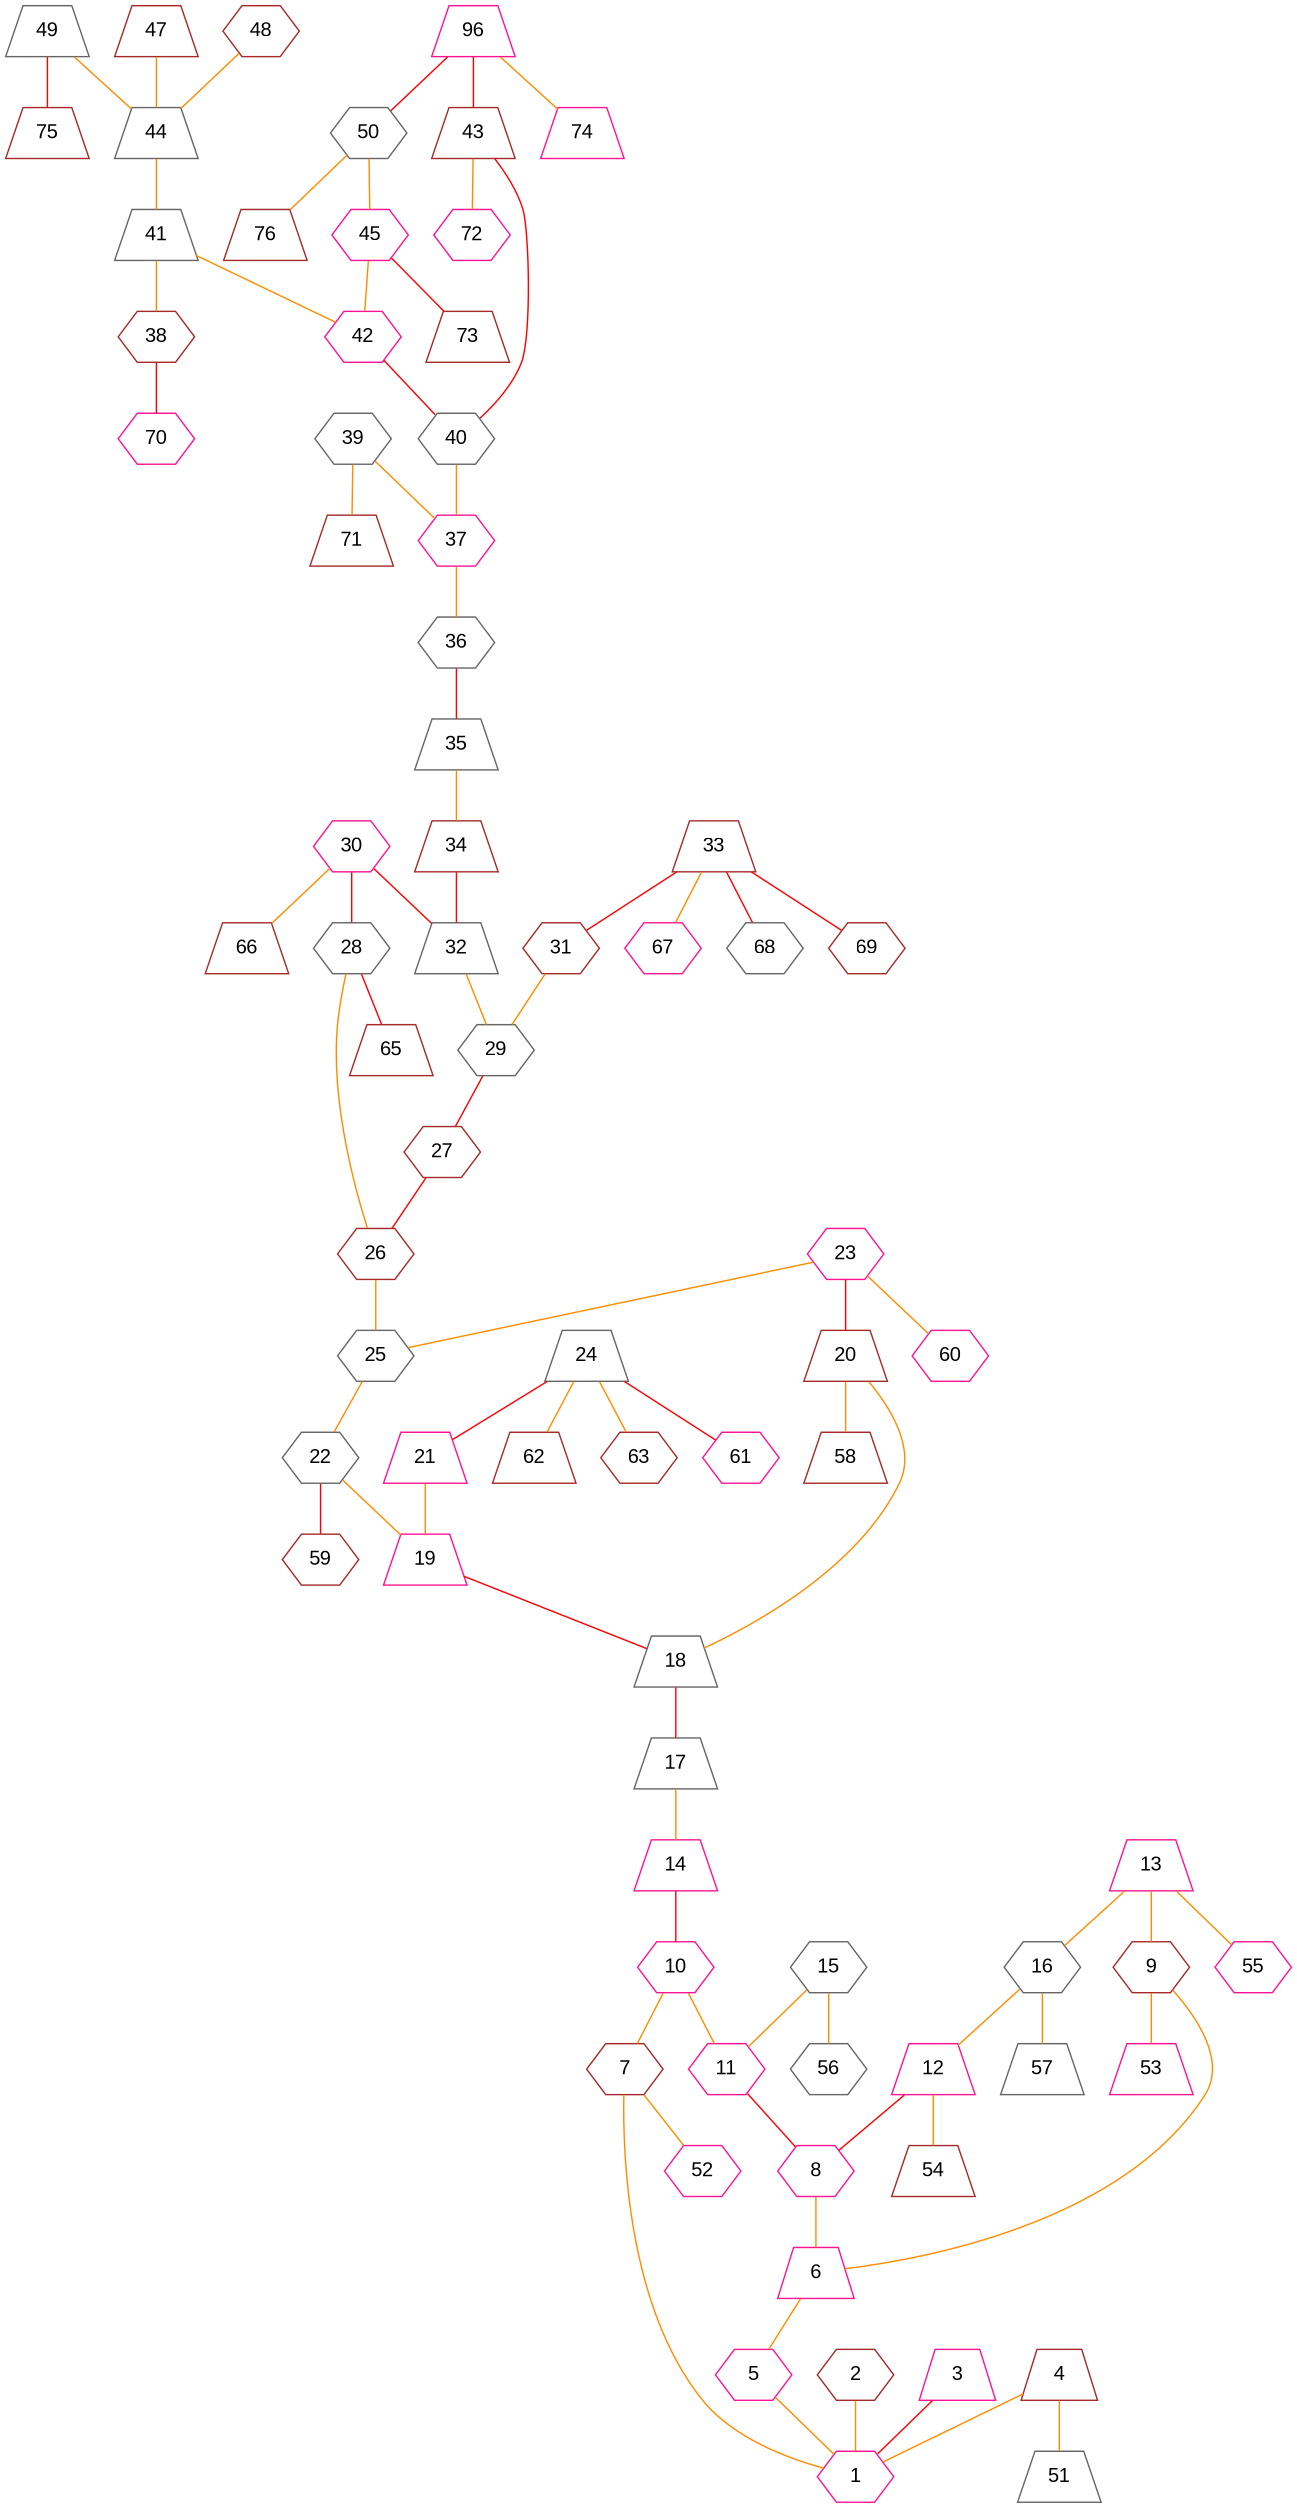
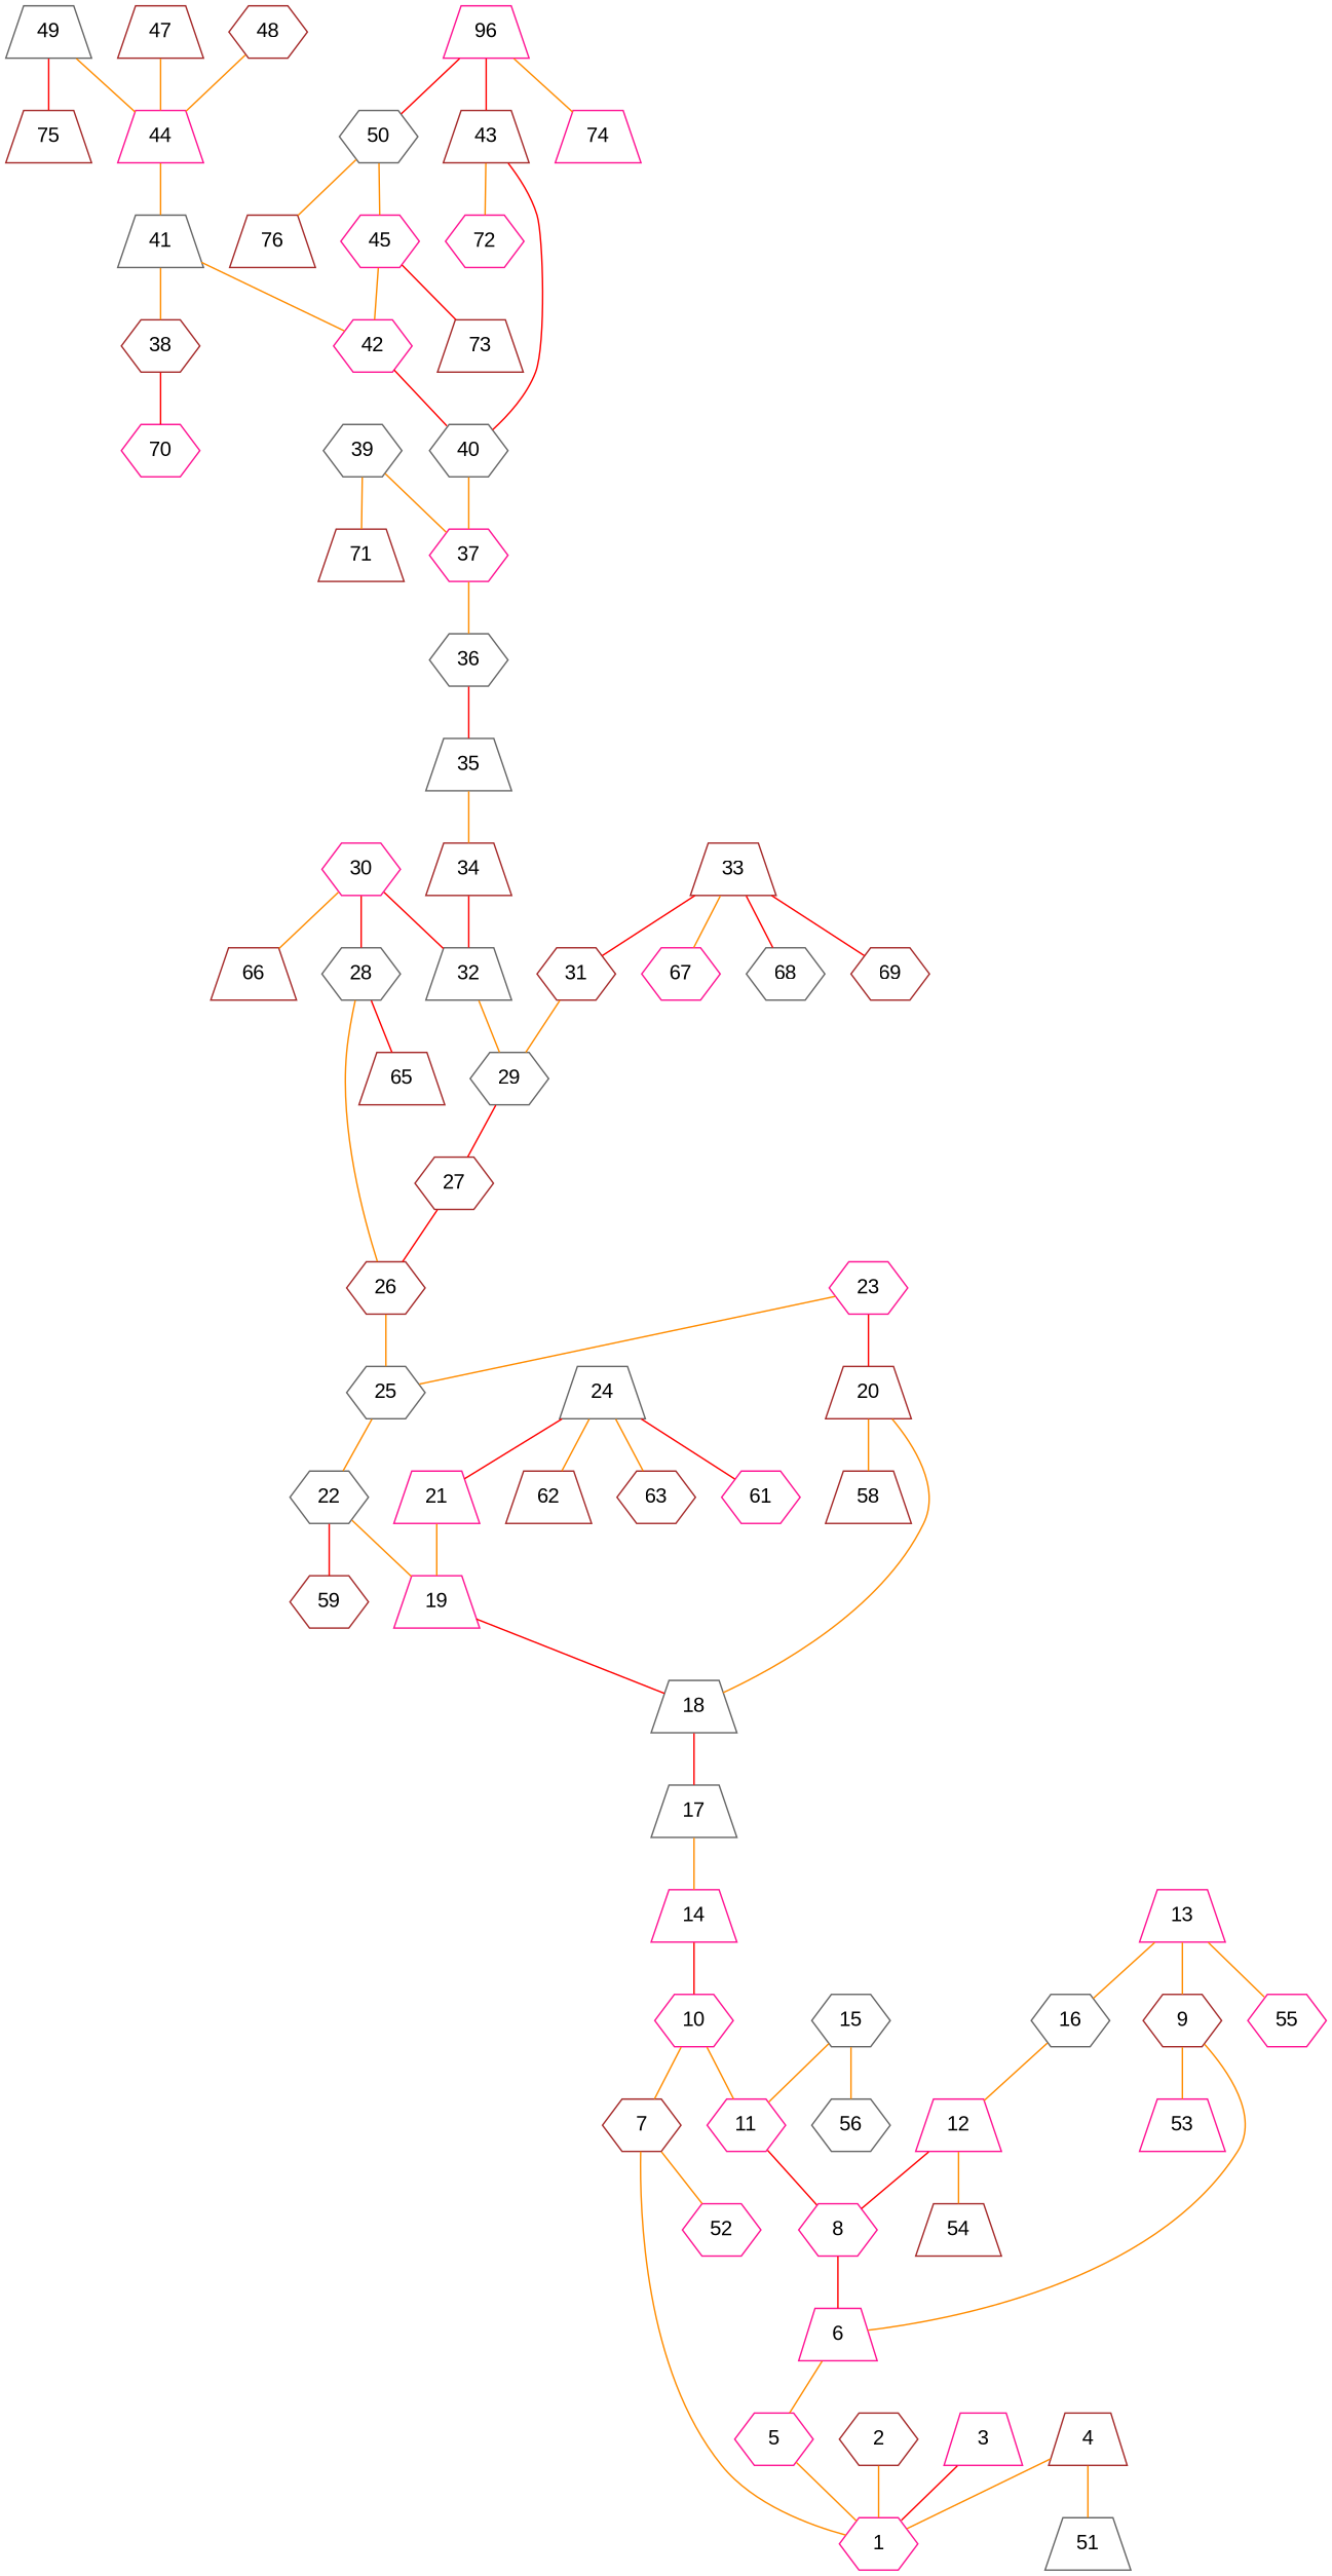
  graph {
    fontname="Liberation Sans"
    node [chem=C color=deeppink fontname="Liberation Sans" shape=hexagon]
    edge [color=darkorange fontname="Liberation Sans" valence=1]
    1 [chem=S]
    2 [chem=O color=brown]
    3 [chem=O shape=trapezium]
    4 [chem=O color=brown shape=trapezium]
    51 [chem=H color=gray40 shape=trapezium]
    5
    6 [shape=trapezium]
    7 [color=brown]
    52 [chem=H]
    8
    9 [color=brown]
    53 [chem=H shape=trapezium]
    10
    11
    12 [shape=trapezium]
    54 [chem=H color=brown shape=trapezium]
    13 [shape=trapezium]
    16 [color=gray40]
    55 [chem=H]
-   57 [chem=H color=gray40 shape=trapezium]
    14 [chem=N shape=trapezium]
    15 [chem=O color=gray40]
    56 [chem=H color=gray40]
    17 [chem=N color=gray40 shape=trapezium]
    18 [color=gray40 shape=trapezium]
    19 [shape=trapezium]
    20 [color=brown shape=trapezium]
    58 [chem=H color=brown shape=trapezium]
    21 [chem=O shape=trapezium]
    22 [color=gray40]
    59 [chem=H color=brown]
    23
    25 [color=gray40]
-   60 [chem=H]
    24 [color=gray40 shape=trapezium]
    61 [chem=H]
    62 [chem=H color=brown shape=trapezium]
    63 [chem=H color=brown]
    26 [color=brown]
    27 [color=brown]
    28 [color=gray40]
    65 [chem=H color=brown shape=trapezium]
    29 [color=gray40]
    30
    32 [color=gray40 shape=trapezium]
    66 [chem=H color=brown shape=trapezium]
    31 [chem=O color=brown]
    33 [color=brown shape=trapezium]
    67 [chem=H]
    68 [chem=H color=gray40]
    69 [chem=H color=brown]
    34 [chem=N color=brown shape=trapezium]
    35 [chem=N color=gray40 shape=trapezium]
    36 [color=gray40]
    37
    70 [chem=H]
    38 [color=brown]
    39 [chem=O color=gray40]
    71 [chem=H color=brown shape=trapezium]
    40 [color=gray40]
    41 [color=gray40 shape=trapezium]
    42
    43 [color=brown shape=trapezium]
    72 [chem=H]
-   44 [chem=S color=gray40 shape=trapezium]
+   44 [chem=S shape=trapezium]
    45
    73 [chem=H color=brown shape=trapezium]
    n68 [label=96 shape=trapezium]
    50 [color=gray40]
    74 [chem=H shape=trapezium]
    76 [chem=H color=brown shape=trapezium]
    47 [chem=O color=brown shape=trapezium]
    48 [chem=O color=brown]
    49 [chem=O color=gray40 shape=trapezium]
    75 [chem=H color=brown shape=trapezium]
    2 -- 1 [valence=2]
    3 -- 1 [color=red valence=2]
    4 -- 1
    4 -- 51
    5 -- 1
    6 -- 5 [valence=2]
    7 -- 1
    7 -- 52
-   8 -- 6
+   8 -- 6 [color=red]
    9 -- 6
    9 -- 53
    10 -- 7 [valence=2]
    10 -- 11
    11 -- 8 [color=red valence=2]
    12 -- 8 [color=red]
    12 -- 54
    13 -- 9 [valence=2]
    13 -- 16
    13 -- 55
    16 -- 12 [valence=2]
-   16 -- 57
    14 -- 10 [color=red]
    15 -- 11
    15 -- 56
    17 -- 14 [valence=2]
    18 -- 17 [color=red]
    19 -- 18 [color=red valence=2]
    20 -- 18
    20 -- 58
    21 -- 19
    22 -- 19
    22 -- 59 [color=red]
    23 -- 20 [color=red valence=2]
    23 -- 25
-   23 -- 60
    25 -- 22 [valence=2]
    24 -- 21 [color=red]
    24 -- 61 [color=red]
    24 -- 62
    24 -- 63
    26 -- 25
    27 -- 26 [color=red valence=2]
    28 -- 26
    28 -- 65 [color=red]
    29 -- 27 [color=red]
    30 -- 28 [color=red valence=2]
    30 -- 32 [color=red]
    30 -- 66
    32 -- 29 [valence=2]
    31 -- 29
    33 -- 31 [color=red]
    33 -- 67
    33 -- 68 [color=red]
    33 -- 69 [color=red]
    34 -- 32 [color=red]
    35 -- 34 [valence=2]
    36 -- 35 [color=red]
    37 -- 36 [valence=2]
    38 -- 70 [color=red]
    39 -- 37
    39 -- 71
    40 -- 37
    41 -- 38 [valence=2]
    41 -- 42
    42 -- 40 [color=red valence=2]
    43 -- 40 [color=red]
    43 -- 72
    44 -- 41
    45 -- 42
    45 -- 73 [color=red]
    n68 -- 43 [color=red valence=2]
    n68 -- 50 [color=red]
    n68 -- 74
    50 -- 45 [valence=2]
    50 -- 76
    47 -- 44 [valence=2]
    48 -- 44 [valence=2]
    49 -- 44
    49 -- 75 [color=red]
  }
